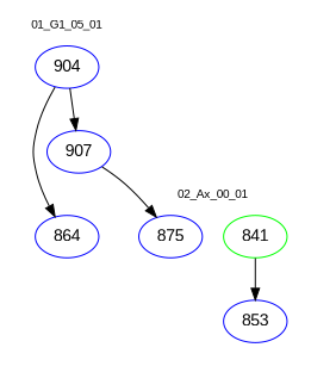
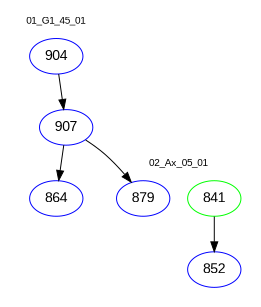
  digraph {
    fontname="Liberation Sans"
    node [color=blue fontname="Liberation Sans"]
    edge [color=black fontname="Liberation Sans"]
    n1 [color=green label=841]
-   n2 [label=853]
-   n3 [label=875]
+   n2 [label=852]
+   n3 [label=879]
    n4 [label=904]
    n5 [label=907]
    n6 [label=864]
    subgraph cluster_1 {
      color=white
      fontsize=10
-     label="02_Ax_00_01"
+     label="02_Ax_05_01"
      n1
      n2
      n3
    }
    subgraph cluster_2 {
      color=white
      fontsize=10
-     label="01_G1_05_01"
+     label="01_G1_45_01"
      n4
      n5
      n6
    }
    n1 -> n2
    n4 -> n5
    n5 -> n3
-   n4 -> n6
+   n5 -> n6
  }
